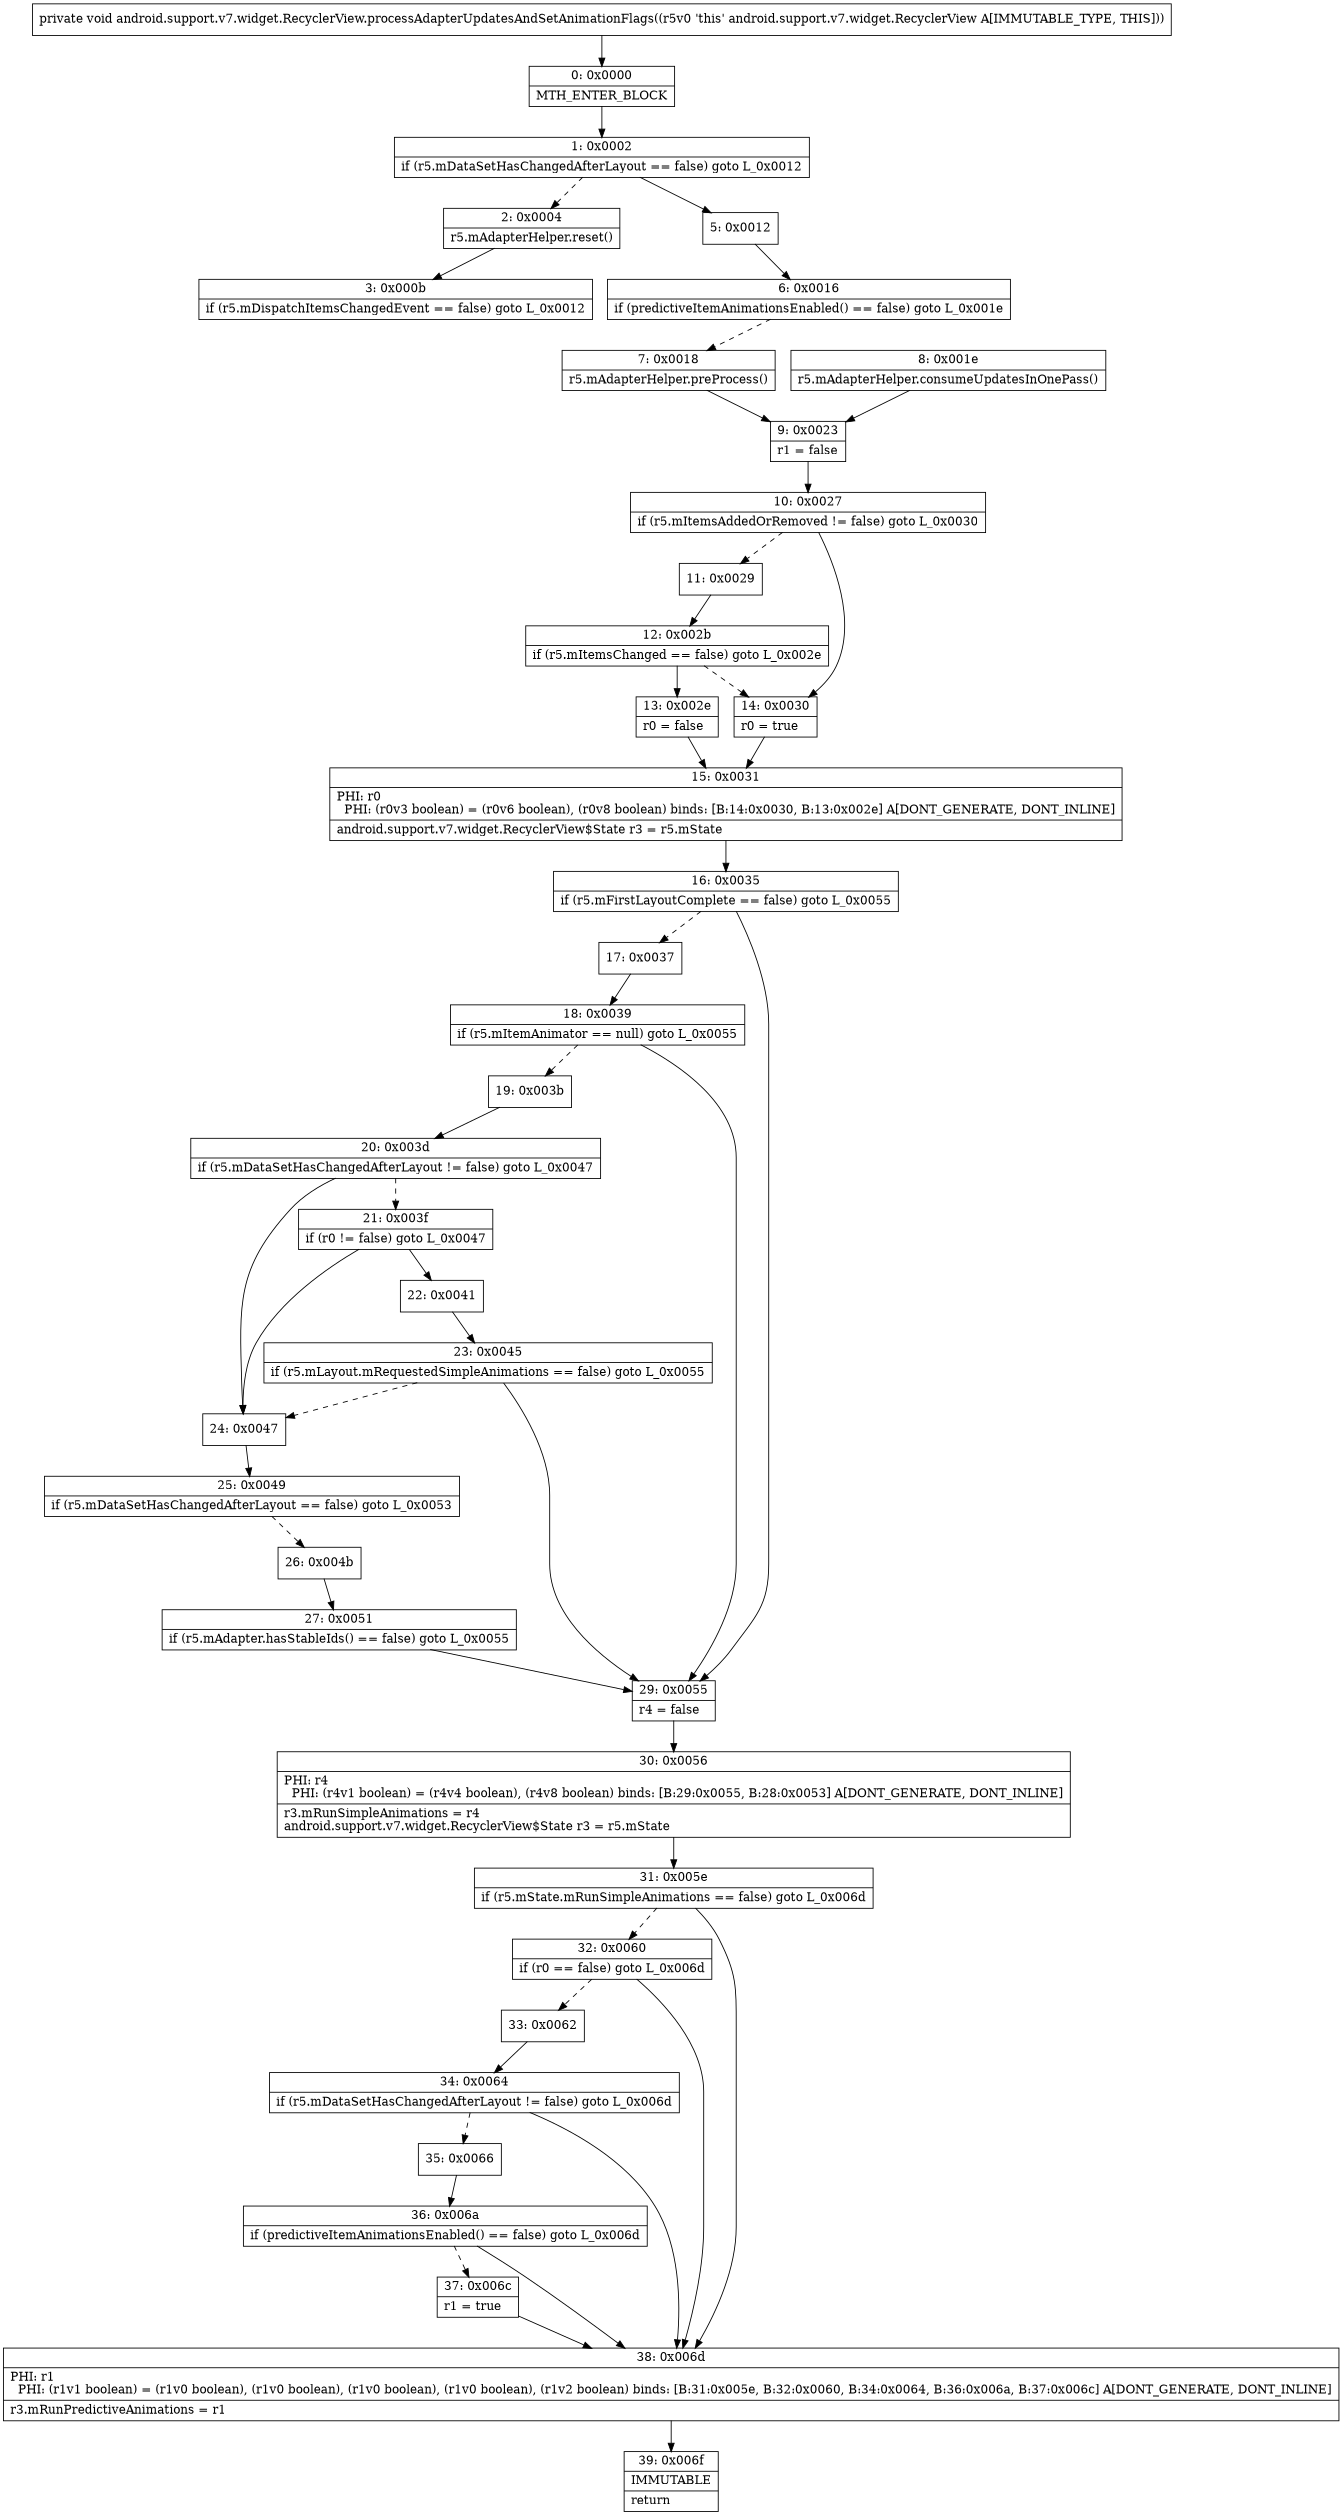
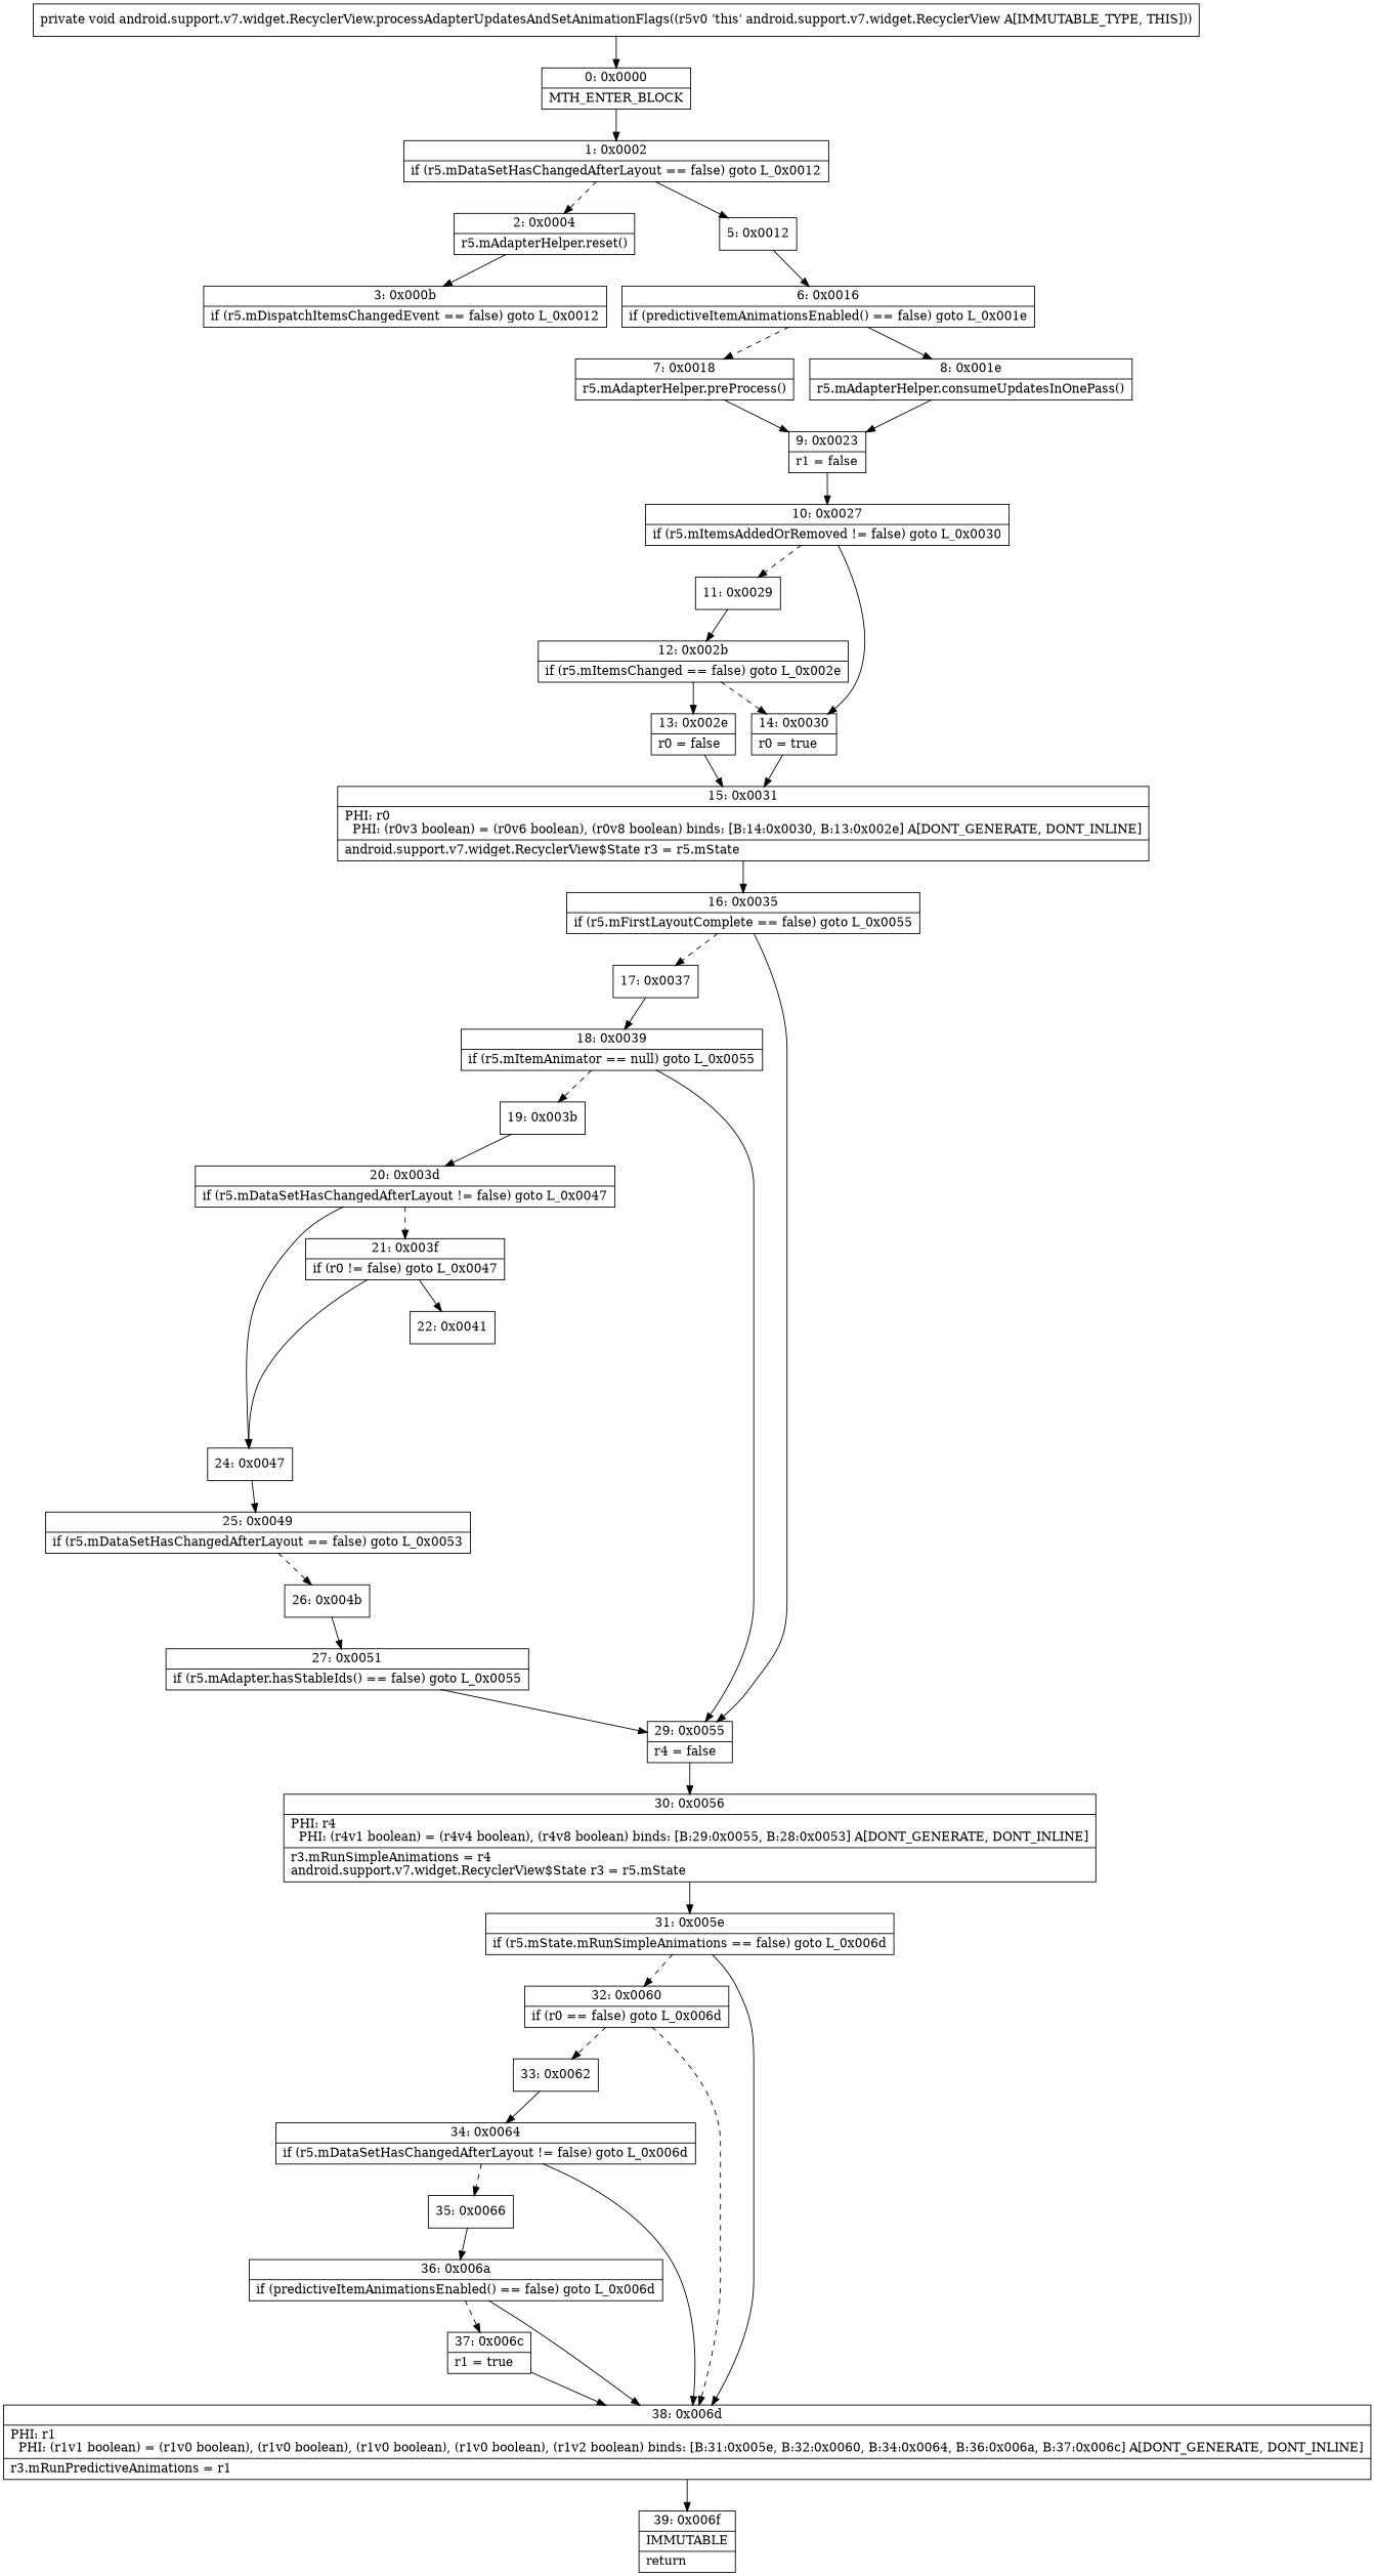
  digraph {
    node [shape=record]
    n1 [label="{0\:\ 0x0000|MTH_ENTER_BLOCK\l}"]
    n2 [label="{1\:\ 0x0002|if (r5.mDataSetHasChangedAfterLayout == false) goto L_0x0012\l}"]
    n3 [label="{2\:\ 0x0004|r5.mAdapterHelper.reset()\l}"]
    n4 [label="{5\:\ 0x0012}"]
    n5 [label="{3\:\ 0x000b|if (r5.mDispatchItemsChangedEvent == false) goto L_0x0012\l}"]
    n6 [label="{6\:\ 0x0016|if (predictiveItemAnimationsEnabled() == false) goto L_0x001e\l}"]
    n7 [label="{7\:\ 0x0018|r5.mAdapterHelper.preProcess()\l}"]
    n8 [label="{8\:\ 0x001e|r5.mAdapterHelper.consumeUpdatesInOnePass()\l}"]
    n9 [label="{9\:\ 0x0023|r1 = false\l}"]
    n10 [label="{10\:\ 0x0027|if (r5.mItemsAddedOrRemoved != false) goto L_0x0030\l}"]
    n11 [label="{11\:\ 0x0029}"]
    n12 [label="{14\:\ 0x0030|r0 = true\l}"]
    n13 [label="{12\:\ 0x002b|if (r5.mItemsChanged == false) goto L_0x002e\l}"]
    n14 [label="{15\:\ 0x0031|PHI: r0 \l  PHI: (r0v3 boolean) = (r0v6 boolean), (r0v8 boolean) binds: [B:14:0x0030, B:13:0x002e] A[DONT_GENERATE, DONT_INLINE]\l|android.support.v7.widget.RecyclerView$State r3 = r5.mState\l}"]
    n15 [label="{13\:\ 0x002e|r0 = false\l}"]
    n16 [label="{16\:\ 0x0035|if (r5.mFirstLayoutComplete == false) goto L_0x0055\l}"]
    n17 [label="{17\:\ 0x0037}"]
    n18 [label="{29\:\ 0x0055|r4 = false\l}"]
    n19 [label="{18\:\ 0x0039|if (r5.mItemAnimator == null) goto L_0x0055\l}"]
    n20 [label="{30\:\ 0x0056|PHI: r4 \l  PHI: (r4v1 boolean) = (r4v4 boolean), (r4v8 boolean) binds: [B:29:0x0055, B:28:0x0053] A[DONT_GENERATE, DONT_INLINE]\l|r3.mRunSimpleAnimations = r4\landroid.support.v7.widget.RecyclerView$State r3 = r5.mState\l}"]
    n21 [label="{19\:\ 0x003b}"]
    n22 [label="{20\:\ 0x003d|if (r5.mDataSetHasChangedAfterLayout != false) goto L_0x0047\l}"]
    n23 [label="{21\:\ 0x003f|if (r0 != false) goto L_0x0047\l}"]
    n24 [label="{24\:\ 0x0047}"]
    n25 [label="{22\:\ 0x0041}"]
    n26 [label="{25\:\ 0x0049|if (r5.mDataSetHasChangedAfterLayout == false) goto L_0x0053\l}"]
-   n27 [label="{23\:\ 0x0045|if (r5.mLayout.mRequestedSimpleAnimations == false) goto L_0x0055\l}"]
    n28 [label="{26\:\ 0x004b}"]
    n29 [label="{27\:\ 0x0051|if (r5.mAdapter.hasStableIds() == false) goto L_0x0055\l}"]
    n30 [label="{31\:\ 0x005e|if (r5.mState.mRunSimpleAnimations == false) goto L_0x006d\l}"]
    n31 [label="{32\:\ 0x0060|if (r0 == false) goto L_0x006d\l}"]
    n32 [label="{38\:\ 0x006d|PHI: r1 \l  PHI: (r1v1 boolean) = (r1v0 boolean), (r1v0 boolean), (r1v0 boolean), (r1v0 boolean), (r1v2 boolean) binds: [B:31:0x005e, B:32:0x0060, B:34:0x0064, B:36:0x006a, B:37:0x006c] A[DONT_GENERATE, DONT_INLINE]\l|r3.mRunPredictiveAnimations = r1\l}"]
    n33 [label="{33\:\ 0x0062}"]
    n34 [label="{39\:\ 0x006f|IMMUTABLE\l|return\l}"]
    n35 [label="{34\:\ 0x0064|if (r5.mDataSetHasChangedAfterLayout != false) goto L_0x006d\l}"]
    n36 [label="{35\:\ 0x0066}"]
    n37 [label="{36\:\ 0x006a|if (predictiveItemAnimationsEnabled() == false) goto L_0x006d\l}"]
    n38 [label="{37\:\ 0x006c|r1 = true\l}"]
    n39 [label="{private void android.support.v7.widget.RecyclerView.processAdapterUpdatesAndSetAnimationFlags((r5v0 'this' android.support.v7.widget.RecyclerView A[IMMUTABLE_TYPE, THIS])) }"]
    n1 -> n2
    n2 -> n3 [style=dashed]
    n2 -> n4
    n3 -> n5
    n4 -> n6
    n6 -> n7 [style=dashed]
+   n6 -> n8
    n7 -> n9
    n8 -> n9
    n9 -> n10
    n10 -> n11 [style=dashed]
    n10 -> n12
    n11 -> n13
    n12 -> n14
    n13 -> n12 [style=dashed]
    n13 -> n15
    n14 -> n16
    n15 -> n14
    n16 -> n17 [style=dashed]
    n16 -> n18
    n17 -> n19
    n18 -> n20
    n19 -> n18
    n19 -> n21 [style=dashed]
    n20 -> n30
    n21 -> n22
    n22 -> n23 [style=dashed]
    n22 -> n24
    n23 -> n24
    n23 -> n25 [style=solid]
    n24 -> n26
-   n25 -> n27
    n26 -> n28 [style=dashed]
-   n27 -> n18
-   n27 -> n24 [style=dashed]
    n28 -> n29
    n29 -> n18
    n30 -> n31 [style=dashed]
    n30 -> n32
-   n31 -> n32
+   n31 -> n32 [style=dashed]
    n31 -> n33 [style=dashed]
    n32 -> n34
    n33 -> n35
    n35 -> n32
    n35 -> n36 [style=dashed]
    n36 -> n37
    n37 -> n32
    n37 -> n38 [style=dashed]
    n38 -> n32
    n39 -> n1
  }
